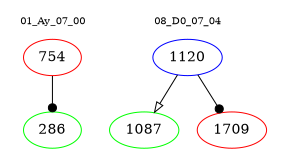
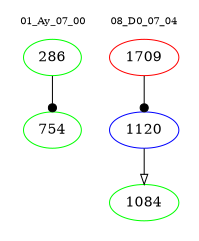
  digraph {
    node [color=green]
    edge [arrowhead=dot color=black]
    n1 [label=286]
-   n2 [color=red label=754]
+   n2 [label=754]
    n3 [color=blue label=1120]
-   n4 [label=1087]
+   n4 [label=1084]
    n5 [color=red label=1709]
    subgraph cluster_1 {
      color=white
      fontsize=10
      label="01_Ay_07_00"
      n1
      n2
    }
    subgraph cluster_2 {
      color=white
      fontsize=10
      label="08_D0_07_04"
      n3
      n4
      n5
    }
-   n2 -> n1
+   n1 -> n2
    n3 -> n4 [arrowhead=onormal]
-   n3 -> n5
+   n5 -> n3
  }
